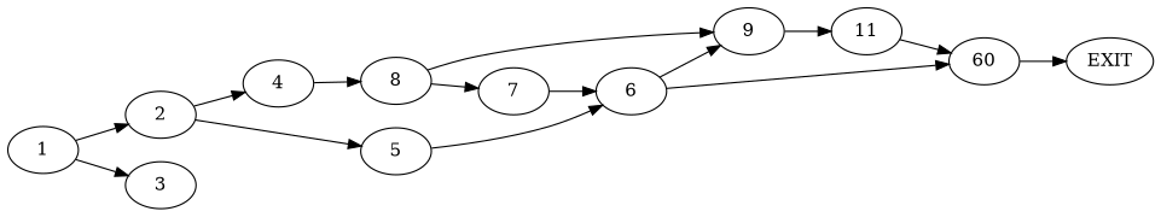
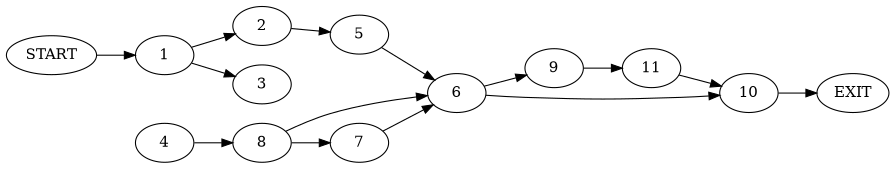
  digraph {
    rankdir=LR
+   n1 [label=START]
    1
    2
    3
    n5 [label=EXIT]
    4
    5
    8
    6
    7
    9
-   10 [label=60]
+   10
    11
+   n1 -> 1
    1 -> 2
    1 -> 3
-   2 -> 4
    2 -> 5
    4 -> 8
    5 -> 6
-   8 -> 9
+   8 -> 6
    8 -> 7
    6 -> 9
    6 -> 10
    7 -> 6
    9 -> 11
    10 -> n5
    11 -> 10
  }
